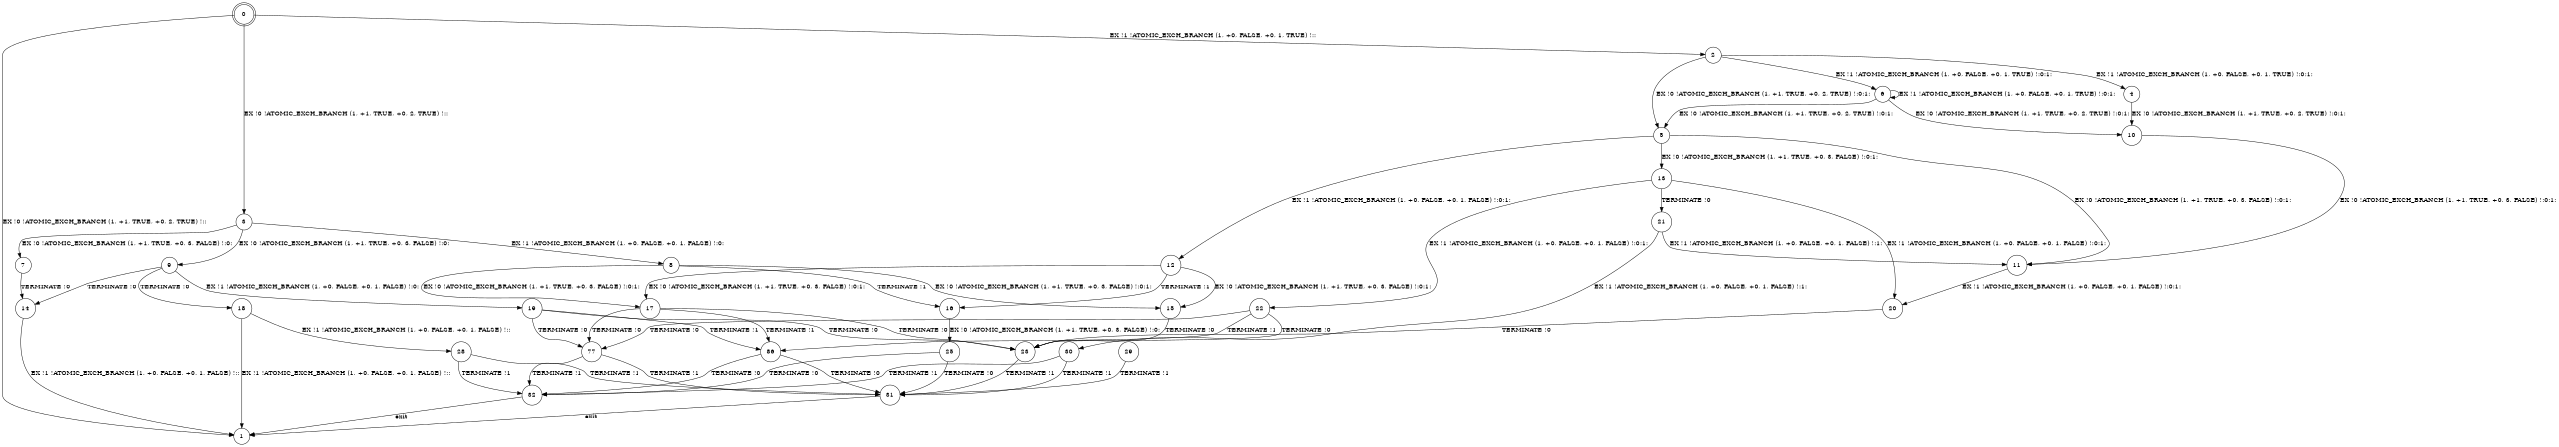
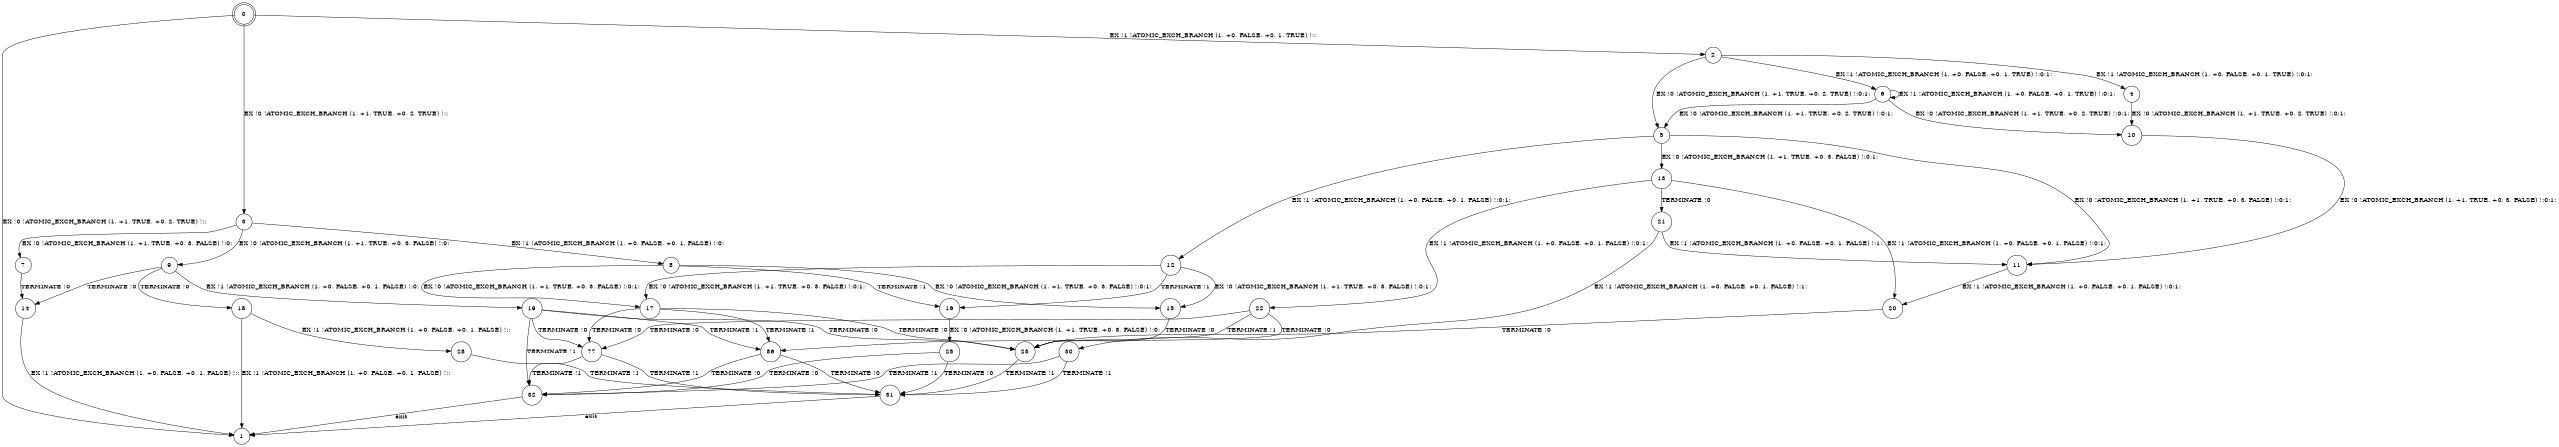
  digraph {
    node [shape=circle]
    0 [peripheries=2]
    1
    2
    3
    4
    5
    6
    7
    8
    9
    10
    11
    12
    13
    14
    15
    16
    17
    18
    19
    20
    21
    22
    23
    25
    n26 [label=86]
    n27 [label=77]
    28
    30
    31
    32
-   29
    0 -> 1 [label="EX !0 !ATOMIC_EXCH_BRANCH (1, +1, TRUE, +0, 2, TRUE) !::"]
    0 -> 2 [label="EX !1 !ATOMIC_EXCH_BRANCH (1, +0, FALSE, +0, 1, TRUE) !::"]
    0 -> 3 [label="EX !0 !ATOMIC_EXCH_BRANCH (1, +1, TRUE, +0, 2, TRUE) !::"]
    2 -> 4 [label="EX !1 !ATOMIC_EXCH_BRANCH (1, +0, FALSE, +0, 1, TRUE) !:0:1:"]
    2 -> 5 [label="EX !0 !ATOMIC_EXCH_BRANCH (1, +1, TRUE, +0, 2, TRUE) !:0:1:"]
    2 -> 6 [label="EX !1 !ATOMIC_EXCH_BRANCH (1, +0, FALSE, +0, 1, TRUE) !:0:1:"]
    3 -> 7 [label="EX !0 !ATOMIC_EXCH_BRANCH (1, +1, TRUE, +0, 3, FALSE) !:0:"]
    3 -> 8 [label="EX !1 !ATOMIC_EXCH_BRANCH (1, +0, FALSE, +0, 1, FALSE) !:0:"]
    3 -> 9 [label="EX !0 !ATOMIC_EXCH_BRANCH (1, +1, TRUE, +0, 3, FALSE) !:0:"]
    4 -> 10 [label="EX !0 !ATOMIC_EXCH_BRANCH (1, +1, TRUE, +0, 2, TRUE) !:0:1:"]
    5 -> 11 [label="EX !0 !ATOMIC_EXCH_BRANCH (1, +1, TRUE, +0, 3, FALSE) !:0:1:"]
    5 -> 12 [label="EX !1 !ATOMIC_EXCH_BRANCH (1, +0, FALSE, +0, 1, FALSE) !:0:1:"]
    5 -> 13 [label="EX !0 !ATOMIC_EXCH_BRANCH (1, +1, TRUE, +0, 3, FALSE) !:0:1:"]
    6 -> 5 [label="EX !0 !ATOMIC_EXCH_BRANCH (1, +1, TRUE, +0, 2, TRUE) !:0:1:"]
    6 -> 6 [label="EX !1 !ATOMIC_EXCH_BRANCH (1, +0, FALSE, +0, 1, TRUE) !:0:1:"]
    6 -> 10 [label="EX !0 !ATOMIC_EXCH_BRANCH (1, +1, TRUE, +0, 2, TRUE) !:0:1:"]
    7 -> 14 [label="TERMINATE !0"]
    8 -> 15 [label="EX !0 !ATOMIC_EXCH_BRANCH (1, +1, TRUE, +0, 3, FALSE) !:0:1:"]
    8 -> 16 [label="TERMINATE !1"]
    8 -> 17 [label="EX !0 !ATOMIC_EXCH_BRANCH (1, +1, TRUE, +0, 3, FALSE) !:0:1:"]
    9 -> 14 [label="TERMINATE !0"]
    9 -> 18 [label="TERMINATE !0"]
    9 -> 19 [label="EX !1 !ATOMIC_EXCH_BRANCH (1, +0, FALSE, +0, 1, FALSE) !:0:"]
    10 -> 11 [label="EX !0 !ATOMIC_EXCH_BRANCH (1, +1, TRUE, +0, 3, FALSE) !:0:1:"]
    11 -> 20 [label="EX !1 !ATOMIC_EXCH_BRANCH (1, +0, FALSE, +0, 1, FALSE) !:0:1:"]
    12 -> 15 [label="EX !0 !ATOMIC_EXCH_BRANCH (1, +1, TRUE, +0, 3, FALSE) !:0:1:"]
    12 -> 16 [label="TERMINATE !1"]
    12 -> 17 [label="EX !0 !ATOMIC_EXCH_BRANCH (1, +1, TRUE, +0, 3, FALSE) !:0:1:"]
    13 -> 20 [label="EX !1 !ATOMIC_EXCH_BRANCH (1, +0, FALSE, +0, 1, FALSE) !:0:1:"]
    13 -> 21 [label="TERMINATE !0"]
    13 -> 22 [label="EX !1 !ATOMIC_EXCH_BRANCH (1, +0, FALSE, +0, 1, FALSE) !:0:1:"]
    14 -> 1 [label="EX !1 !ATOMIC_EXCH_BRANCH (1, +0, FALSE, +0, 1, FALSE) !::"]
    15 -> 23 [label="TERMINATE !0"]
    16 -> 25 [label="EX !0 !ATOMIC_EXCH_BRANCH (1, +1, TRUE, +0, 3, FALSE) !:0:"]
    17 -> 23 [label="TERMINATE !0"]
    17 -> n26 [label="TERMINATE !1"]
    17 -> n27 [label="TERMINATE !0"]
    18 -> 1 [label="EX !1 !ATOMIC_EXCH_BRANCH (1, +0, FALSE, +0, 1, FALSE) !::"]
    18 -> 28 [label="EX !1 !ATOMIC_EXCH_BRANCH (1, +0, FALSE, +0, 1, FALSE) !::"]
    19 -> 23 [label="TERMINATE !0"]
    19 -> n26 [label="TERMINATE !1"]
    19 -> n27 [label="TERMINATE !0"]
    20 -> 23 [label="TERMINATE !0"]
    21 -> 11 [label="EX !1 !ATOMIC_EXCH_BRANCH (1, +0, FALSE, +0, 1, FALSE) !:1:"]
    21 -> 30 [label="EX !1 !ATOMIC_EXCH_BRANCH (1, +0, FALSE, +0, 1, FALSE) !:1:"]
    22 -> 23 [label="TERMINATE !0"]
    22 -> n26 [label="TERMINATE !1"]
    22 -> n27 [label="TERMINATE !0"]
    23 -> 31 [label="TERMINATE !1"]
    25 -> 31 [label="TERMINATE !0"]
    25 -> 32 [label="TERMINATE !0"]
    n26 -> 31 [label="TERMINATE !0"]
    n26 -> 32 [label="TERMINATE !0"]
    n27 -> 31 [label="TERMINATE !1"]
    n27 -> 32 [label="TERMINATE !1"]
    28 -> 31 [label="TERMINATE !1"]
-   28 -> 32 [label="TERMINATE !1"]
+   19 -> 32 [label="TERMINATE !1"]
    30 -> 31 [label="TERMINATE !1"]
    30 -> 32 [label="TERMINATE !1"]
    31 -> 1 [label=exit]
    32 -> 1 [label=exit]
-   29 -> 31 [label="TERMINATE !1"]
  }
